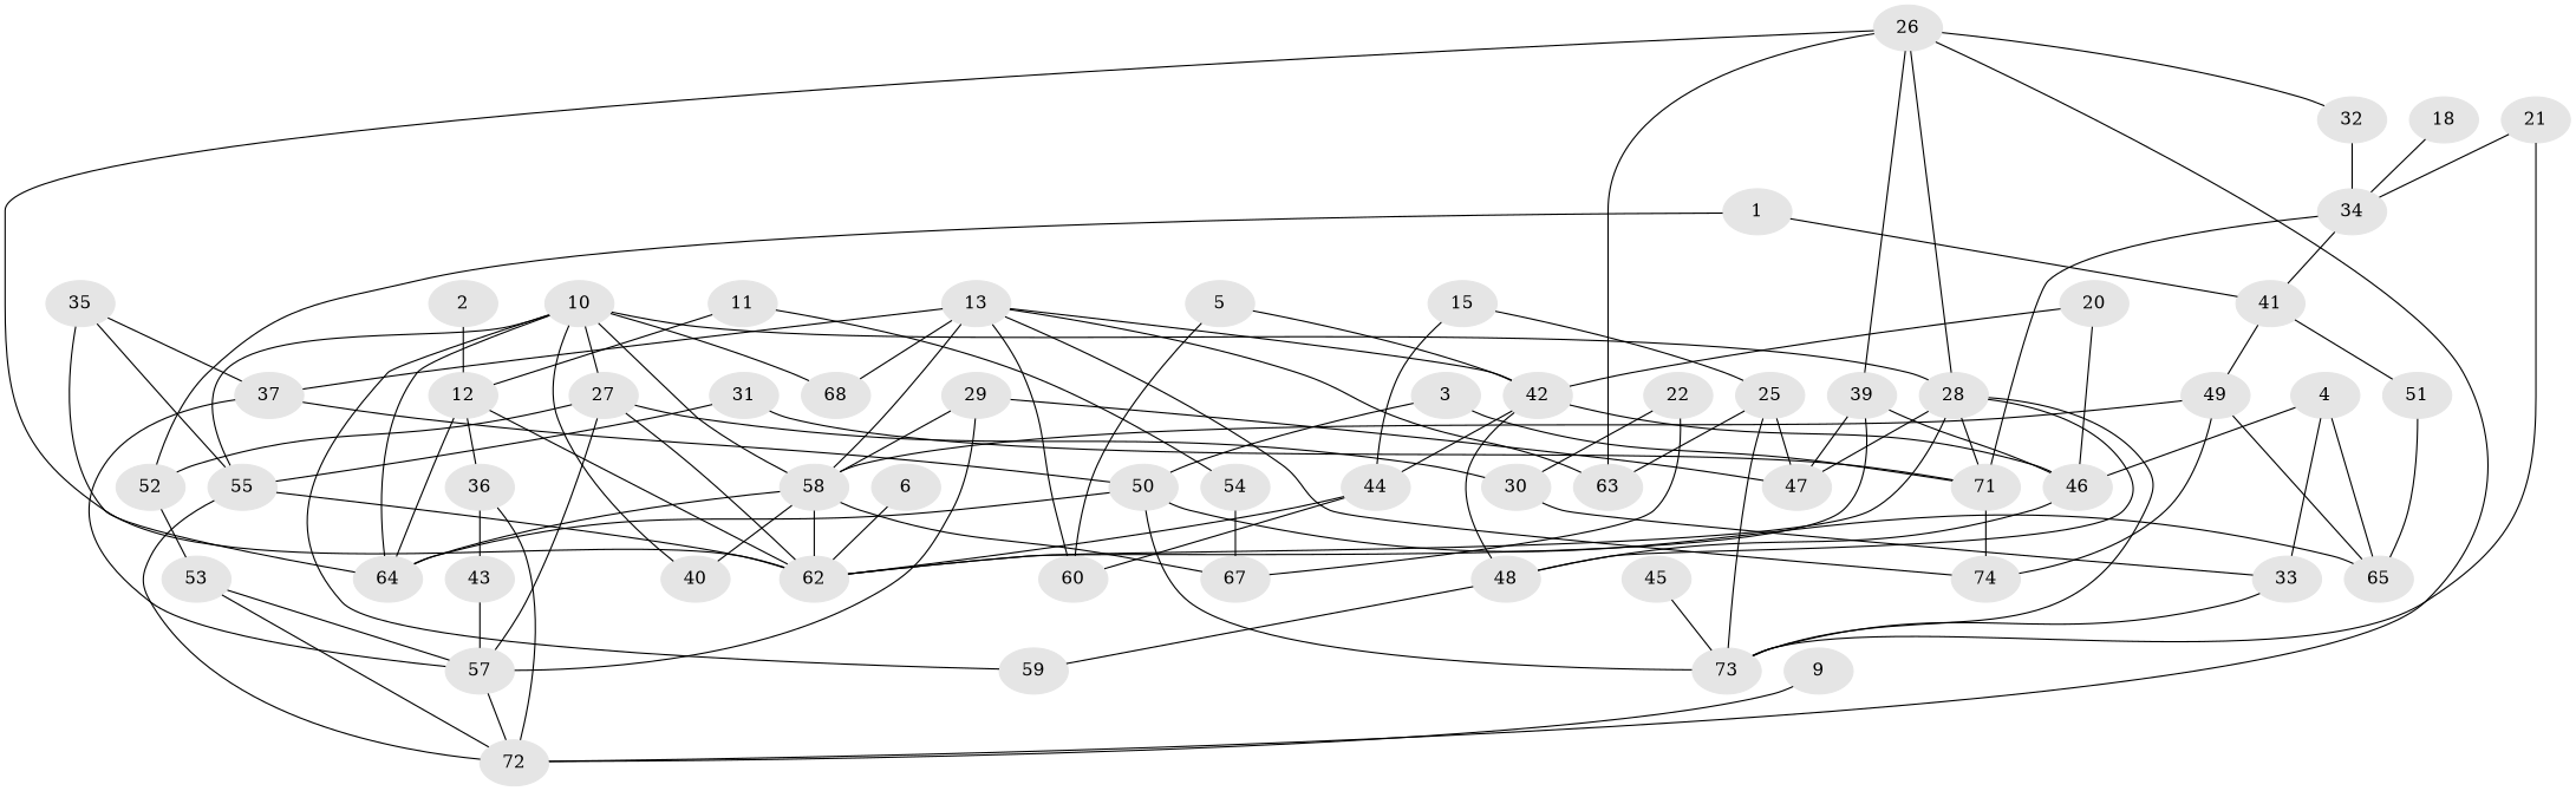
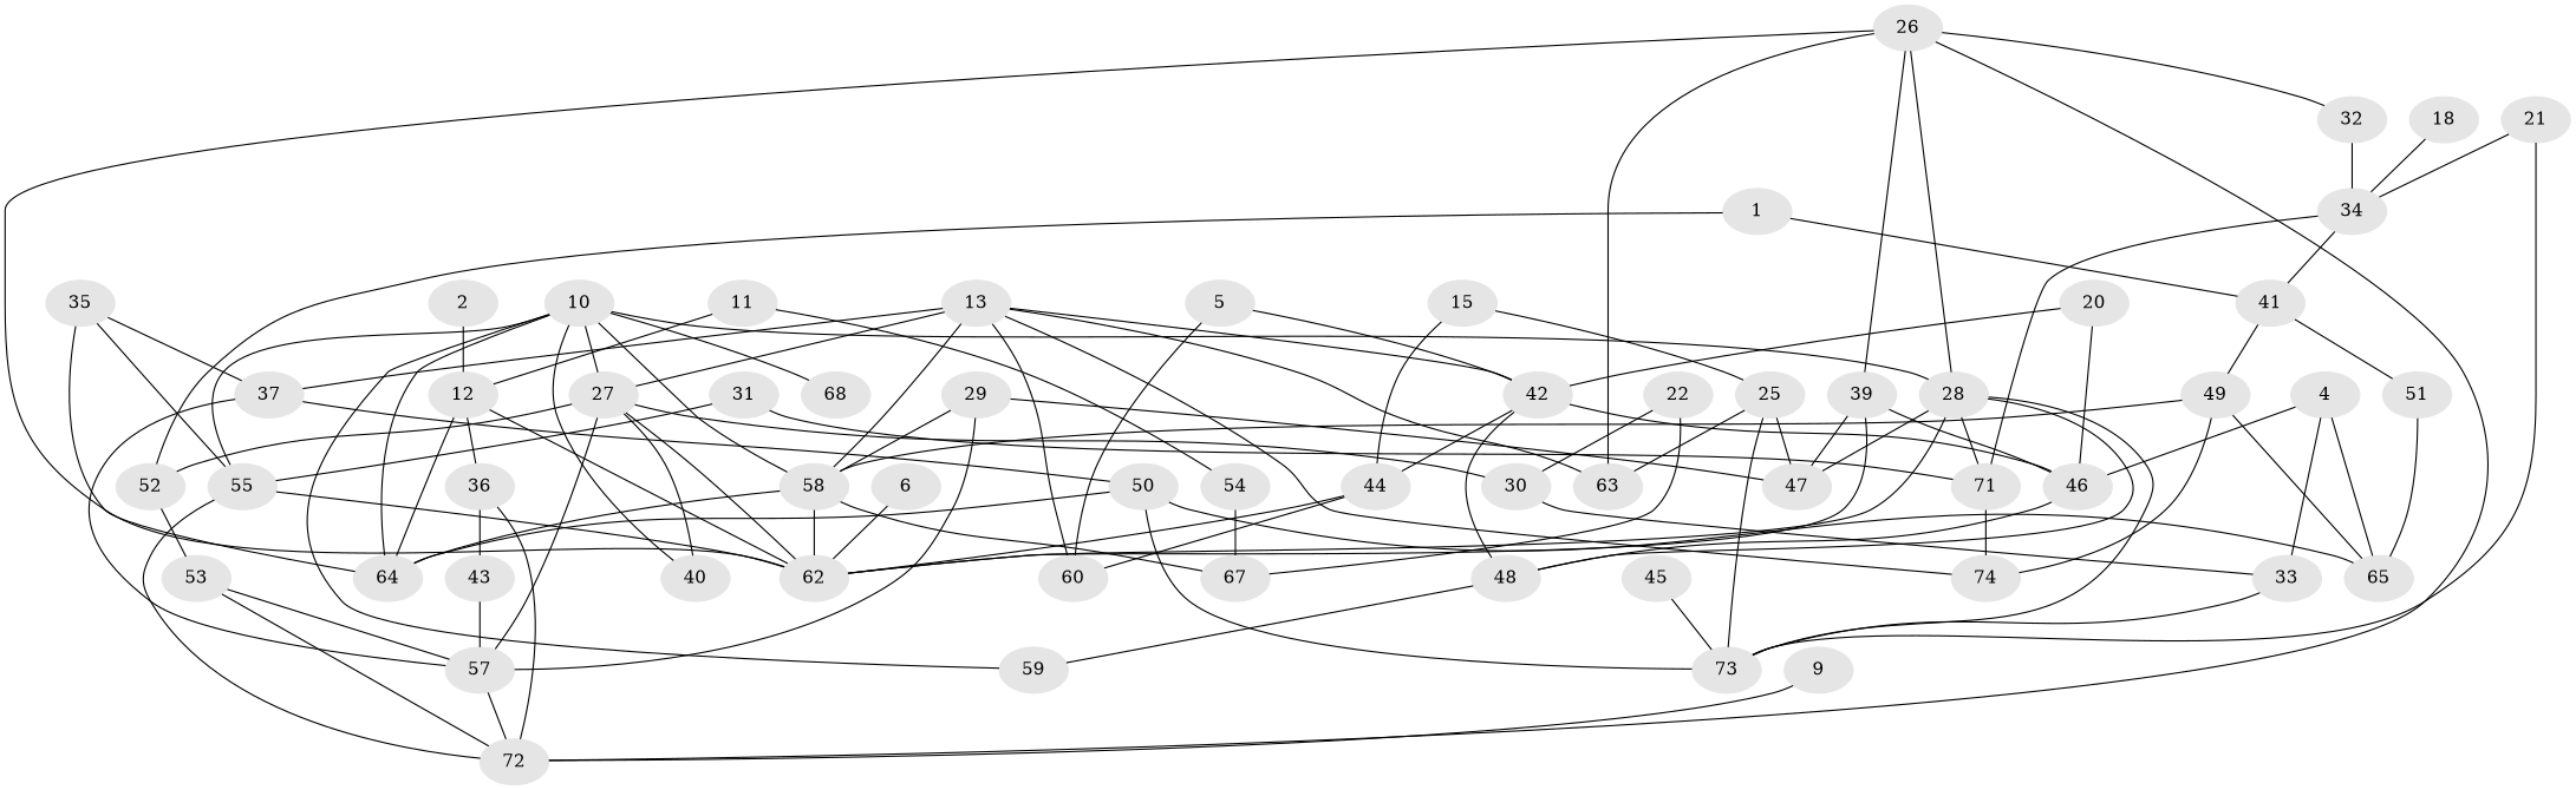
  graph {
    node [color=gray90 style=filled]
    edge [weight=1.0]
    1
    41
    52
    49
    51
    53
    2
    12
    62
    64
    36
-   3
    50
    71
    65
    73
    74
    4
    33
    46
    48
    5
    42
    60
    44
    6
    9
    72
    10
    27
    28
    40
    55
    58
    59
    68
    30
    57
    47
    67
    11
    54
    43
    15
    25
    63
    18
    34
    20
    21
    22
    n52 [label=13]
    37
    26
    32
    39
    29
    31
    35
    45
    1 -- 41
    1 -- 52
    41 -- 49
    41 -- 51
    52 -- 53 [weight=2.0]
    49 -- 65
    49 -- 74
    49 -- 58
    51 -- 65
    53 -- 72
    53 -- 57
    2 -- 12
    12 -- 62
    12 -- 64
    12 -- 36
    36 -- 72
    36 -- 43
-   3 -- 50
-   3 -- 71
    50 -- 64
    50 -- 65
    50 -- 73
    71 -- 74
    4 -- 65
    4 -- 33
    4 -- 46
    33 -- 73
    46 -- 48
    48 -- 59
    5 -- 42
    5 -- 60
    42 -- 46
    42 -- 48
    42 -- 44
    44 -- 62
    44 -- 60
    6 -- 62
    9 -- 72
    10 -- 64
    10 -- 27
    10 -- 28
    10 -- 40
    10 -- 55
    10 -- 58
    10 -- 59
    10 -- 68
    27 -- 52
    27 -- 62
-   58 -- 40
+   27 -- 40
    27 -- 30
    27 -- 57
    28 -- 62
    28 -- 71
    28 -- 73
    28 -- 48
    28 -- 47
    55 -- 62
    55 -- 72
    58 -- 62
    58 -- 64
    58 -- 67
    30 -- 33
    57 -- 72
    11 -- 12
    11 -- 54
    54 -- 67
    43 -- 57
    15 -- 44
    15 -- 25
    25 -- 73 [weight=2.0]
    25 -- 47
    25 -- 63
    18 -- 34
    34 -- 41
    34 -- 71
    20 -- 46
    20 -- 42
    21 -- 73
    21 -- 34
    22 -- 30
    22 -- 67
    n52 -- 74
    n52 -- 42
    n52 -- 60
-   n52 -- 68
+   n52 -- 27
    n52 -- 58
    n52 -- 63
    n52 -- 37
    37 -- 50
    37 -- 57
    26 -- 62
    26 -- 72
    26 -- 28
    26 -- 63
    26 -- 32
    26 -- 39
    32 -- 34
    39 -- 62
    39 -- 46
    39 -- 47
    29 -- 58
    29 -- 57
    29 -- 47
    31 -- 71
    31 -- 55
    35 -- 64
    35 -- 55
    35 -- 37
    45 -- 73
  }
